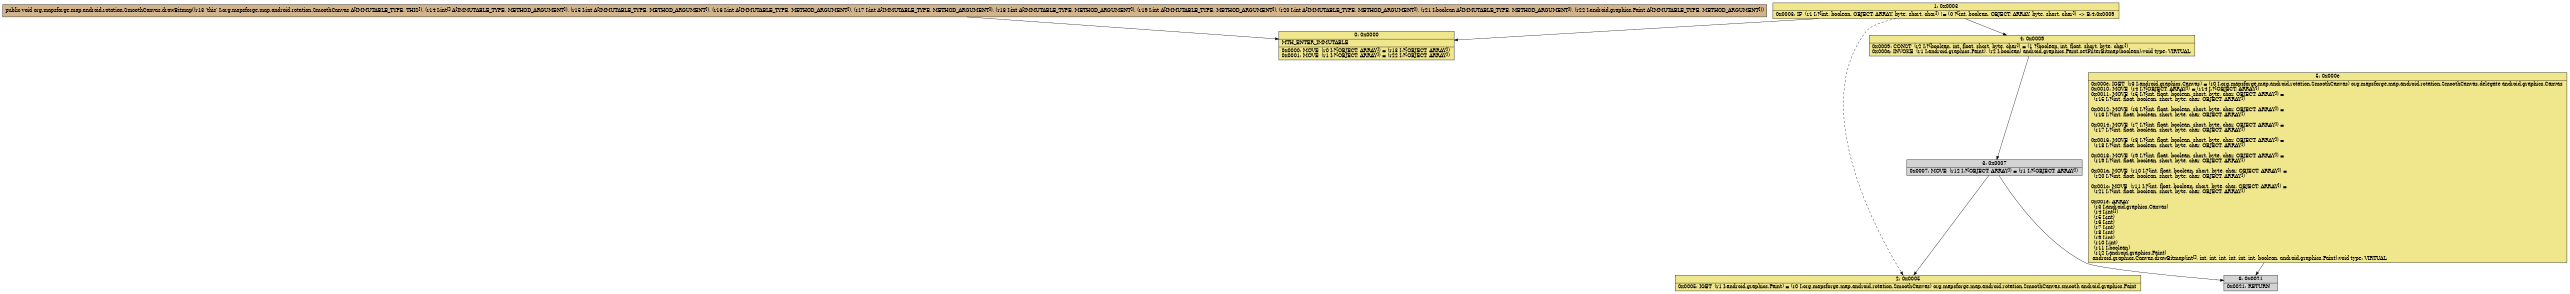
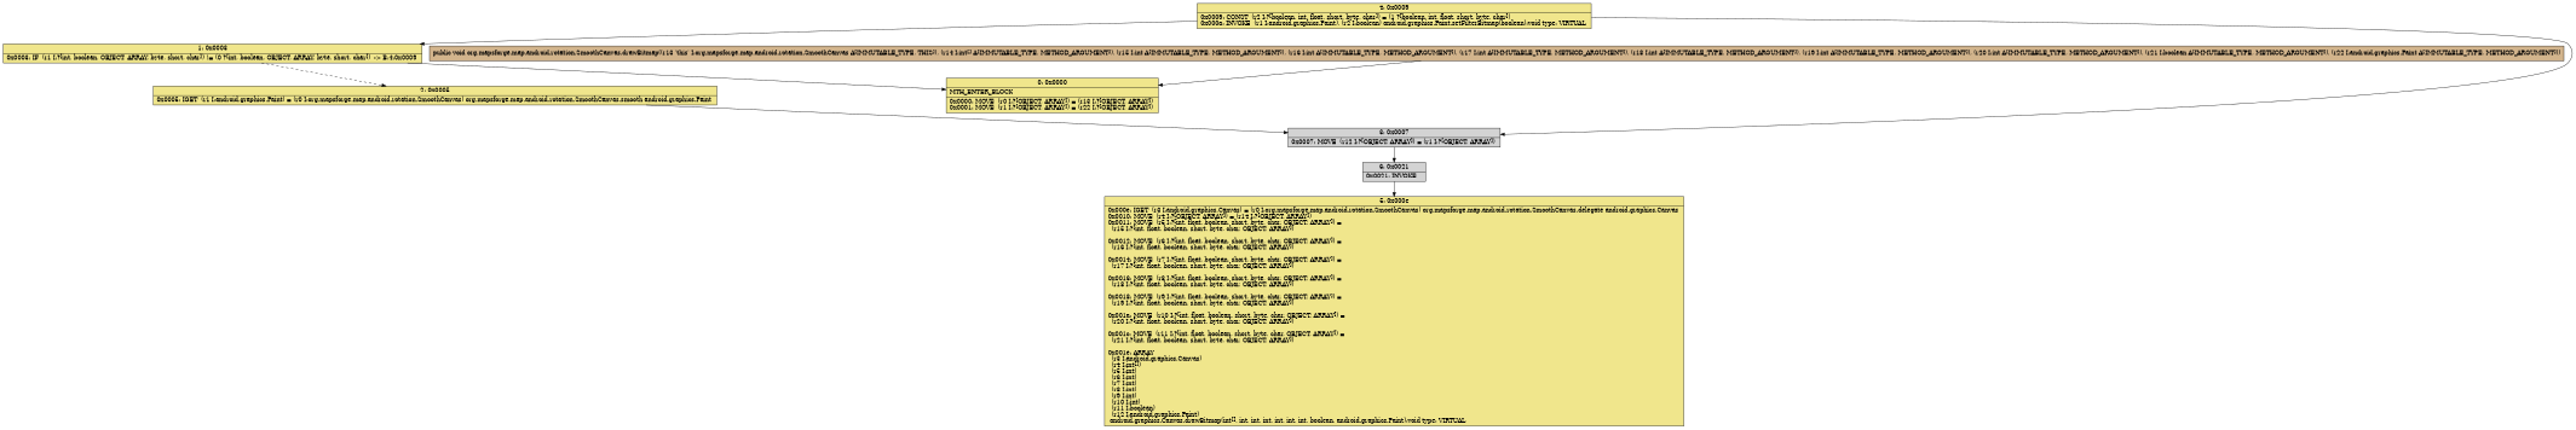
  digraph {
    node [fillcolor=khaki shape=record style=filled]
-   n1 [label="{0\:\ 0x0000|MTH_ENTER_IMMUTABLE\l|0x0000: MOVE  (r0 I:?[OBJECT, ARRAY]) = (r13 I:?[OBJECT, ARRAY]) \l0x0001: MOVE  (r1 I:?[OBJECT, ARRAY]) = (r22 I:?[OBJECT, ARRAY]) \l}"]
+   n1 [label="{0\:\ 0x0000|MTH_ENTER_BLOCK\l|0x0000: MOVE  (r0 I:?[OBJECT, ARRAY]) = (r13 I:?[OBJECT, ARRAY]) \l0x0001: MOVE  (r1 I:?[OBJECT, ARRAY]) = (r22 I:?[OBJECT, ARRAY]) \l}"]
    n2 [label="{1\:\ 0x0003|0x0003: IF  (r1 I:?[int, boolean, OBJECT, ARRAY, byte, short, char]) != (0 ?[int, boolean, OBJECT, ARRAY, byte, short, char])  \-\> B:4:0x0009 \l}"]
    n3 [label="{2\:\ 0x0005|0x0005: IGET  (r1 I:android.graphics.Paint) = (r0 I:org.mapsforge.map.android.rotation.SmoothCanvas) org.mapsforge.map.android.rotation.SmoothCanvas.smooth android.graphics.Paint \l}"]
    n4 [label="{4\:\ 0x0009|0x0009: CONST  (r2 I:?[boolean, int, float, short, byte, char]) = (1 ?[boolean, int, float, short, byte, char]) \l0x000a: INVOKE  (r1 I:android.graphics.Paint), (r2 I:boolean) android.graphics.Paint.setFilterBitmap(boolean):void type: VIRTUAL \l}"]
    n5 [fillcolor=lightgrey label="{3\:\ 0x0007|0x0007: MOVE  (r12 I:?[OBJECT, ARRAY]) = (r1 I:?[OBJECT, ARRAY]) \l}"]
-   n6 [fillcolor=lightgrey label="{6\:\ 0x0021|0x0021: RETURN   \l}"]
+   n6 [fillcolor=lightgrey label="{6\:\ 0x0021|0x0021: INVOKE   \l}"]
    n7 [label="{5\:\ 0x000e|0x000e: IGET  (r3 I:android.graphics.Canvas) = (r0 I:org.mapsforge.map.android.rotation.SmoothCanvas) org.mapsforge.map.android.rotation.SmoothCanvas.delegate android.graphics.Canvas \l0x0010: MOVE  (r4 I:?[OBJECT, ARRAY]) = (r14 I:?[OBJECT, ARRAY]) \l0x0011: MOVE  (r5 I:?[int, float, boolean, short, byte, char, OBJECT, ARRAY]) = \l  (r15 I:?[int, float, boolean, short, byte, char, OBJECT, ARRAY])\l \l0x0012: MOVE  (r6 I:?[int, float, boolean, short, byte, char, OBJECT, ARRAY]) = \l  (r16 I:?[int, float, boolean, short, byte, char, OBJECT, ARRAY])\l \l0x0014: MOVE  (r7 I:?[int, float, boolean, short, byte, char, OBJECT, ARRAY]) = \l  (r17 I:?[int, float, boolean, short, byte, char, OBJECT, ARRAY])\l \l0x0016: MOVE  (r8 I:?[int, float, boolean, short, byte, char, OBJECT, ARRAY]) = \l  (r18 I:?[int, float, boolean, short, byte, char, OBJECT, ARRAY])\l \l0x0018: MOVE  (r9 I:?[int, float, boolean, short, byte, char, OBJECT, ARRAY]) = \l  (r19 I:?[int, float, boolean, short, byte, char, OBJECT, ARRAY])\l \l0x001a: MOVE  (r10 I:?[int, float, boolean, short, byte, char, OBJECT, ARRAY]) = \l  (r20 I:?[int, float, boolean, short, byte, char, OBJECT, ARRAY])\l \l0x001c: MOVE  (r11 I:?[int, float, boolean, short, byte, char, OBJECT, ARRAY]) = \l  (r21 I:?[int, float, boolean, short, byte, char, OBJECT, ARRAY])\l \l0x001e: ARRAY  \l  (r3 I:android.graphics.Canvas)\l  (r4 I:int[])\l  (r5 I:int)\l  (r6 I:int)\l  (r7 I:int)\l  (r8 I:int)\l  (r9 I:int)\l  (r10 I:int)\l  (r11 I:boolean)\l  (r12 I:android.graphics.Paint)\l android.graphics.Canvas.drawBitmap(int[], int, int, int, int, int, int, boolean, android.graphics.Paint):void type: VIRTUAL \l}"]
    n8 [fillcolor=tan label="{public void org.mapsforge.map.android.rotation.SmoothCanvas.drawBitmap((r13 'this' I:org.mapsforge.map.android.rotation.SmoothCanvas A[IMMUTABLE_TYPE, THIS]), (r14 I:int[] A[IMMUTABLE_TYPE, METHOD_ARGUMENT]), (r15 I:int A[IMMUTABLE_TYPE, METHOD_ARGUMENT]), (r16 I:int A[IMMUTABLE_TYPE, METHOD_ARGUMENT]), (r17 I:int A[IMMUTABLE_TYPE, METHOD_ARGUMENT]), (r18 I:int A[IMMUTABLE_TYPE, METHOD_ARGUMENT]), (r19 I:int A[IMMUTABLE_TYPE, METHOD_ARGUMENT]), (r20 I:int A[IMMUTABLE_TYPE, METHOD_ARGUMENT]), (r21 I:boolean A[IMMUTABLE_TYPE, METHOD_ARGUMENT]), (r22 I:android.graphics.Paint A[IMMUTABLE_TYPE, METHOD_ARGUMENT])) }"]
    n2 -> n1
    n2 -> n3 [style=dashed]
-   n2 -> n4
-   n5 -> n3
+   n4 -> n2
+   n3 -> n5
    n4 -> n5
    n5 -> n6
-   n7 -> n6
+   n6 -> n7
    n8 -> n1
  }
